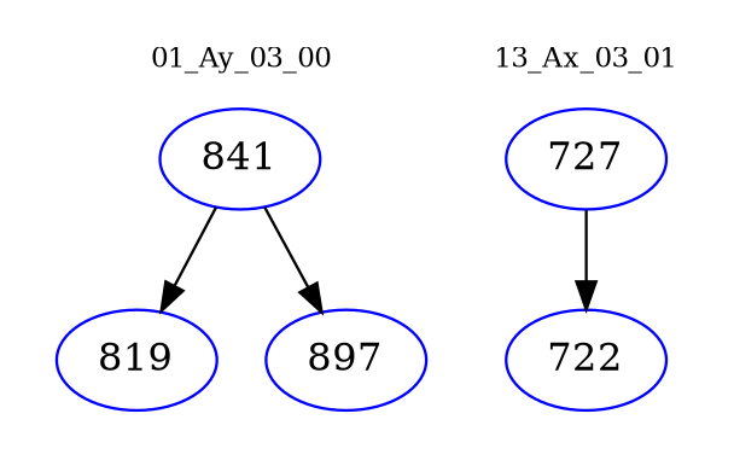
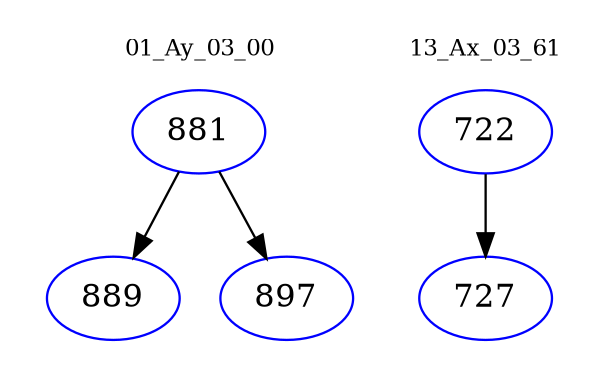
  digraph {
    node [color=blue]
    edge [color=black]
-   n1 [label=841]
-   n2 [label=819]
+   n1 [label=881]
+   n2 [label=889]
    n3 [label=897]
    n4 [label=722]
    n5 [label=727]
    subgraph cluster_1 {
      color=white
      fontsize=10
      label="01_Ay_03_00"
      n1
      n2
      n3
    }
    subgraph cluster_2 {
      color=white
      fontsize=10
-     label="13_Ax_03_01"
+     label="13_Ax_03_61"
      n4
      n5
    }
    n1 -> n2
    n1 -> n3
-   n5 -> n4
+   n4 -> n5
  }
